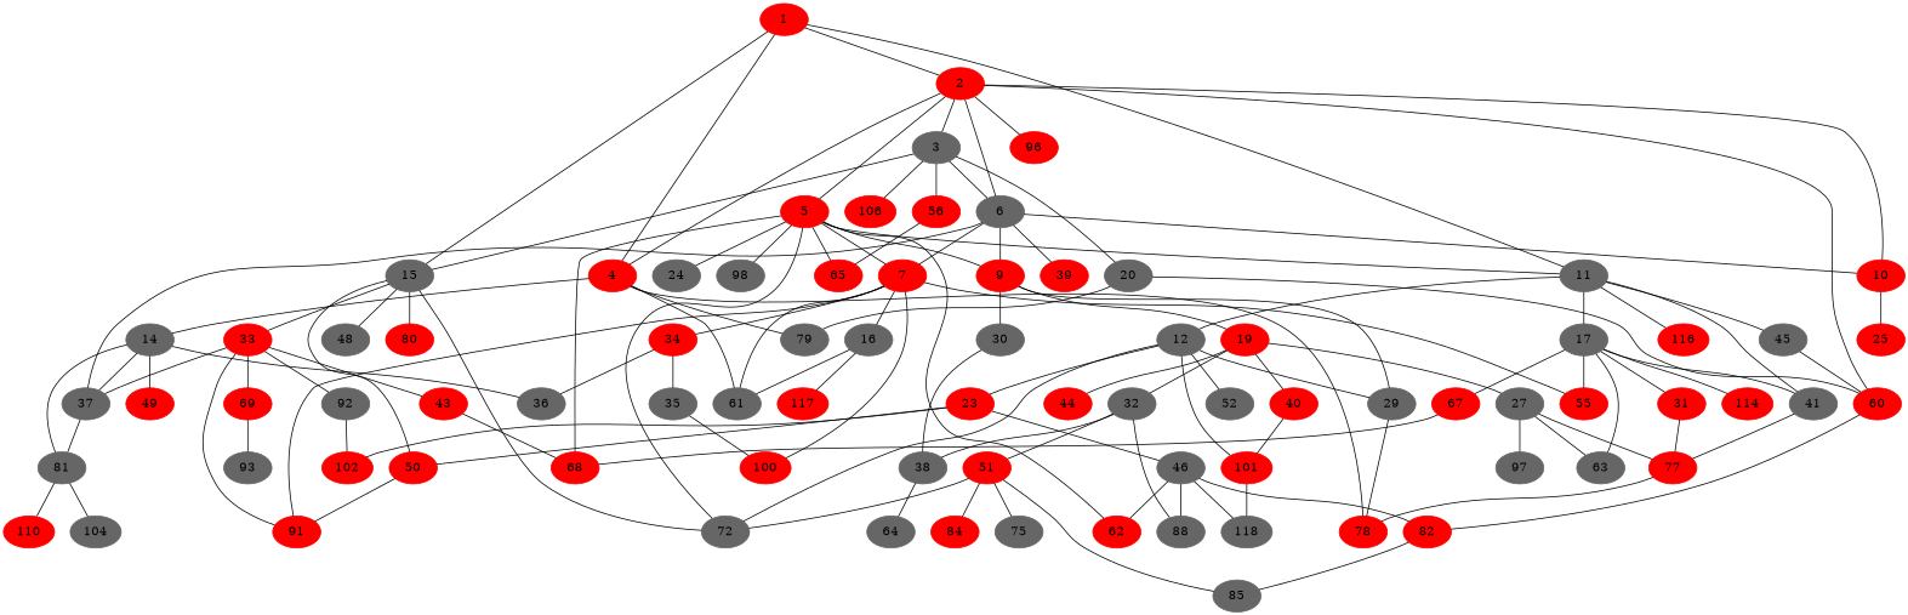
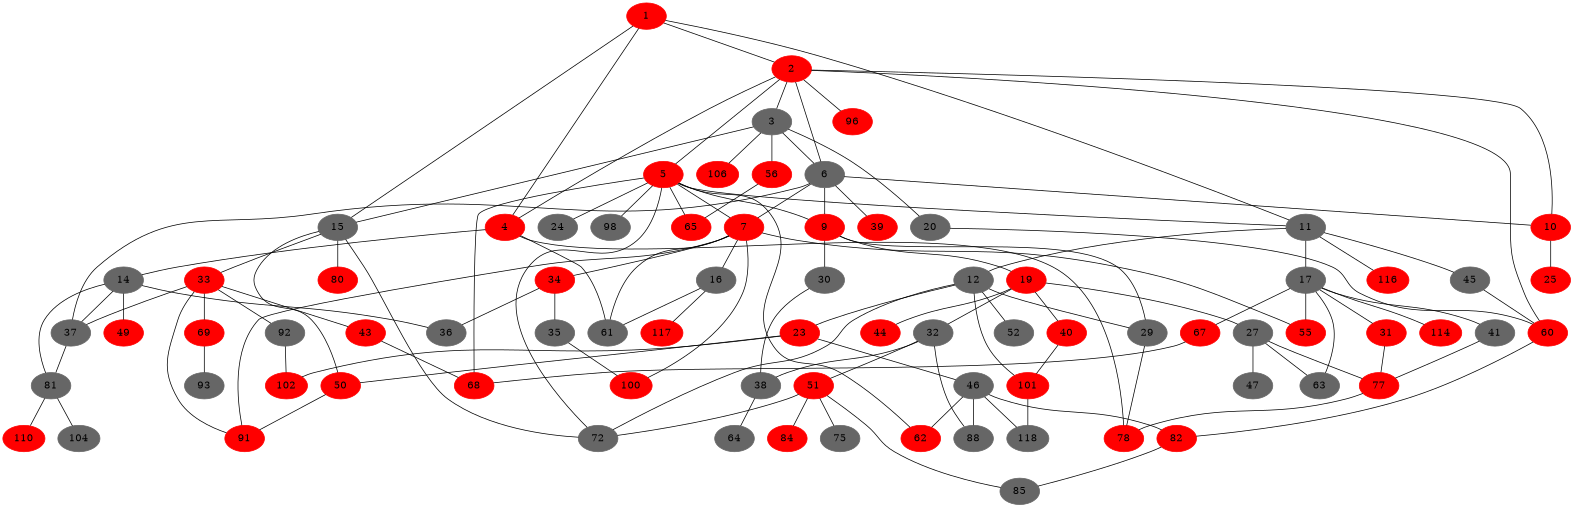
  graph {
    node [color=red style=filled]
    2 [super="+58"]
    4 [super="+107"]
    3 [color=gray40 super="+66"]
    5 [super="+8"]
    6 [color=gray40 super="+99"]
    10 [super="+18"]
    60 [super="+94"]
    96
    1
    11 [color=gray40 super="+86"]
    15 [color=gray40 super="+21"]
    14 [color=gray40 super="+57"]
    61 [color=gray40]
    78 [super="+109"]
-   79 [color=gray40]
    12 [color=gray40 super="+111"]
    17 [color=gray40 super="+28"]
    41 [color=gray40 super="+87"]
    45 [color=gray40]
    116
    72 [color=gray40 super="+76"]
    33 [super="+74"]
-   48 [color=gray40]
    50 [super="+54"]
    80
    20 [color=gray40]
    56
    106
    7 [super="+13"]
    9 [super="+112"]
    24 [color=gray40]
    62 [super="+105"]
    65
    68 [super="+108"]
    98 [color=gray40]
    37 [color=gray40 super="+103"]
    39
    25
    82
    36 [color=gray40]
    49
    81 [color=gray40 super="+89"]
    16 [color=gray40]
    34
    55
    91 [super="+97"]
    100 [super="+113"]
    19 [super="+22"]
    29 [color=gray40 super="+42"]
    30 [color=gray40]
    117
    35 [color=gray40]
    27 [color=gray40 super="+83"]
    32 [color=gray40]
    40 [super="+53"]
    44
    38 [color=gray40 super="+71"]
    23 [super="+26"]
    52 [color=gray40]
    101 [super="+115"]
    31
    63 [color=gray40]
    67 [super="+73"]
    114
    77
    46 [color=gray40 super="+59"]
    102
    118 [color=gray40]
    104 [color=gray40]
    110
    43 [super="+95"]
    69
    92 [color=gray40]
-   47 [color=gray40 label=97]
+   47 [color=gray40]
    51 [super="+70"]
    88 [color=gray40]
    64 [color=gray40]
    75 [color=gray40]
    84
    85 [color=gray40 super="+90"]
    93 [color=gray40]
    2 -- 4
    2 -- 3
    2 -- 5
    2 -- 6
    2 -- 10
    2 -- 60
    2 -- 96
    4 -- 14
    4 -- 61
    4 -- 78
-   4 -- 79
    3 -- 6
    3 -- 15
    3 -- 20
    3 -- 56
    3 -- 106
    5 -- 11
    5 -- 72
    5 -- 7
    5 -- 9
    5 -- 24
    5 -- 62
    5 -- 65
    5 -- 68
    5 -- 98
    6 -- 10
    6 -- 7
    6 -- 9
    6 -- 37
    6 -- 39
    10 -- 25
    60 -- 82
    1 -- 2
    1 -- 4
    1 -- 11
    1 -- 15
    11 -- 12
    11 -- 17 [weight=2]
-   11 -- 41
    11 -- 45
    11 -- 116
    15 -- 72
    15 -- 33
-   15 -- 48
    15 -- 50
    15 -- 80
    14 -- 37
    14 -- 36
    14 -- 49
    14 -- 81
    12 -- 72
    12 -- 29
    12 -- 23
    12 -- 52
    12 -- 101
    17 -- 41
    17 -- 55
    17 -- 31
    17 -- 63
    17 -- 67
    17 -- 114
    41 -- 77
    45 -- 60
    33 -- 37
    33 -- 91
    33 -- 43
    33 -- 69
    33 -- 92
    50 -- 91
    20 -- 60
-   20 -- 79
    56 -- 65
    7 -- 61
    7 -- 16
    7 -- 34
    7 -- 55
    7 -- 91
    7 -- 100
    9 -- 19
    9 -- 29
    9 -- 30
    37 -- 81
    82 -- 85
    81 -- 104
    81 -- 110
    16 -- 61
    16 -- 117
    34 -- 36
    34 -- 35
    19 -- 27
    19 -- 32
    19 -- 40
    19 -- 44
    29 -- 78
    30 -- 38
    35 -- 100
    27 -- 63
    27 -- 77
    27 -- 47
    32 -- 38
    32 -- 51
    32 -- 88
    40 -- 101
    38 -- 64
    23 -- 50
    23 -- 46
    23 -- 102
    101 -- 118
    31 -- 77
    67 -- 68
    77 -- 78
    46 -- 62
    46 -- 82
    46 -- 118
    46 -- 88
    43 -- 68
    69 -- 93
    92 -- 102
    51 -- 72
    51 -- 75
    51 -- 84
    51 -- 85
  }
